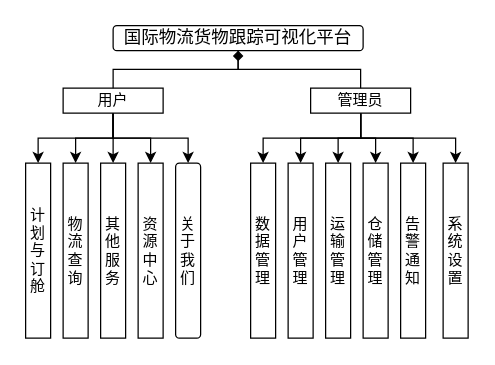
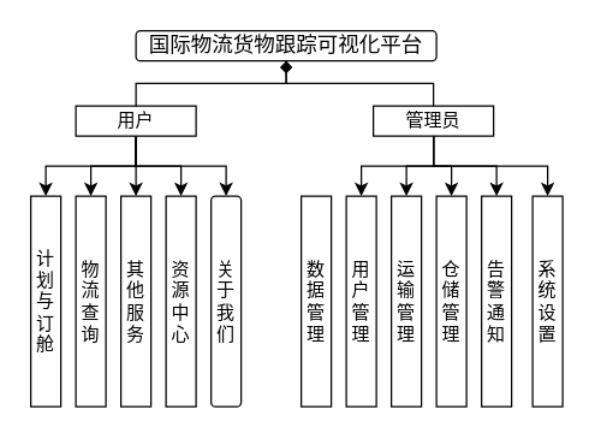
  <mxCell id="0" />
  <mxCell id="1" parent="0" />
  <mxCell id="2" value="&lt;p class=&quot;MsoNormal&quot;&gt;&lt;span style=&quot;mso-spacerun:'yes';font-family:宋体;mso-ansi-font-weight:normal;&lt;br/&gt;mso-bidi-font-weight:bold;font-size:10.5pt;mso-font-kerning:1.0pt;&quot;&gt;国际物流货物跟踪可视化平台&lt;/span&gt;&lt;/p&gt;" style="rounded=1;whiteSpace=wrap;html=1;" parent="1" vertex="1"><mxGeometry x="90" y="20" width="200" height="20" as="geometry" /></mxCell>
  <mxCell id="3" value="计划与订舱" style="rounded=0;whiteSpace=wrap;html=1;" parent="1" vertex="1"><mxGeometry x="20" y="130" width="20" height="140" as="geometry" /></mxCell>
  <mxCell id="4" value="物流查询" style="rounded=0;whiteSpace=wrap;html=1;" parent="1" vertex="1"><mxGeometry x="50" y="130" width="20" height="140" as="geometry" /></mxCell>
  <mxCell id="5" value="其他服务" style="rounded=0;whiteSpace=wrap;html=1;" parent="1" vertex="1"><mxGeometry x="80" y="130" width="20" height="140" as="geometry" /></mxCell>
  <mxCell id="6" value="资源中心" style="rounded=0;whiteSpace=wrap;html=1;" parent="1" vertex="1"><mxGeometry x="110" y="130" width="20" height="140" as="geometry" /></mxCell>
  <mxCell id="7" value="关于我们" style="whiteSpace=wrap;html=1;rounded=1;" parent="1" vertex="1"><mxGeometry x="140" y="130" width="20" height="140" as="geometry" /></mxCell>
  <mxCell id="8" value="数据管理" style="rounded=0;whiteSpace=wrap;html=1;" parent="1" vertex="1"><mxGeometry x="200" y="130" width="20" height="140" as="geometry" /></mxCell>
  <mxCell id="9" value="用户管理" style="rounded=0;whiteSpace=wrap;html=1;" parent="1" vertex="1"><mxGeometry x="230" y="130" width="20" height="140" as="geometry" /></mxCell>
  <mxCell id="10" value="运输管理" style="rounded=0;whiteSpace=wrap;html=1;" parent="1" vertex="1"><mxGeometry x="260" y="130" width="20" height="140" as="geometry" /></mxCell>
  <mxCell id="11" value="仓储管理" style="rounded=0;whiteSpace=wrap;html=1;" parent="1" vertex="1"><mxGeometry x="290" y="130" width="20" height="140" as="geometry" /></mxCell>
  <mxCell id="12" value="告警通知" style="rounded=0;whiteSpace=wrap;html=1;" parent="1" vertex="1"><mxGeometry x="320" y="130" width="20" height="140" as="geometry" /></mxCell>
  <mxCell id="13" style="edgeStyle=orthogonalEdgeStyle;rounded=0;orthogonalLoop=1;jettySize=auto;html=1;exitX=0.5;exitY=1;exitDx=0;exitDy=0;" parent="1" source="18" target="3" edge="1"><mxGeometry relative="1" as="geometry" /></mxCell>
  <mxCell id="14" style="edgeStyle=orthogonalEdgeStyle;rounded=0;orthogonalLoop=1;jettySize=auto;html=1;exitX=0.5;exitY=1;exitDx=0;exitDy=0;entryX=0.5;entryY=0;entryDx=0;entryDy=0;" parent="1" source="18" target="4" edge="1"><mxGeometry relative="1" as="geometry" /></mxCell>
  <mxCell id="15" style="edgeStyle=orthogonalEdgeStyle;rounded=0;orthogonalLoop=1;jettySize=auto;html=1;exitX=0.5;exitY=1;exitDx=0;exitDy=0;entryX=0.5;entryY=0;entryDx=0;entryDy=0;" parent="1" source="18" target="5" edge="1"><mxGeometry relative="1" as="geometry" /></mxCell>
  <mxCell id="16" style="edgeStyle=orthogonalEdgeStyle;rounded=0;orthogonalLoop=1;jettySize=auto;html=1;exitX=0.5;exitY=1;exitDx=0;exitDy=0;" parent="1" source="18" target="6" edge="1"><mxGeometry relative="1" as="geometry" /></mxCell>
  <mxCell id="17" style="edgeStyle=orthogonalEdgeStyle;rounded=0;orthogonalLoop=1;jettySize=auto;html=1;exitX=0.5;exitY=1;exitDx=0;exitDy=0;" parent="1" source="18" target="7" edge="1"><mxGeometry relative="1" as="geometry" /></mxCell>
  <mxCell id="18" value="用户" style="rounded=0;whiteSpace=wrap;html=1;" parent="1" vertex="1"><mxGeometry x="50" y="70" width="80" height="20" as="geometry" /></mxCell>
- <mxCell id="19" style="edgeStyle=orthogonalEdgeStyle;rounded=0;orthogonalLoop=1;jettySize=auto;html=1;exitX=0.5;exitY=1;exitDx=0;exitDy=0;entryX=0.5;entryY=0;entryDx=0;entryDy=0;" parent="1" source="25" target="8" edge="1"><mxGeometry relative="1" as="geometry" /></mxCell>
  <mxCell id="20" style="edgeStyle=orthogonalEdgeStyle;rounded=0;orthogonalLoop=1;jettySize=auto;html=1;exitX=0.5;exitY=1;exitDx=0;exitDy=0;" parent="1" source="25" target="9" edge="1"><mxGeometry relative="1" as="geometry" /></mxCell>
  <mxCell id="21" style="edgeStyle=orthogonalEdgeStyle;rounded=0;orthogonalLoop=1;jettySize=auto;html=1;exitX=0.5;exitY=1;exitDx=0;exitDy=0;" parent="1" source="25" target="10" edge="1"><mxGeometry relative="1" as="geometry" /></mxCell>
  <mxCell id="22" style="edgeStyle=orthogonalEdgeStyle;rounded=0;orthogonalLoop=1;jettySize=auto;html=1;exitX=0.5;exitY=1;exitDx=0;exitDy=0;" parent="1" source="25" target="11" edge="1"><mxGeometry relative="1" as="geometry" /></mxCell>
  <mxCell id="23" style="edgeStyle=orthogonalEdgeStyle;rounded=0;orthogonalLoop=1;jettySize=auto;html=1;exitX=0.5;exitY=1;exitDx=0;exitDy=0;" parent="1" source="25" target="12" edge="1"><mxGeometry relative="1" as="geometry" /></mxCell>
  <mxCell id="24" style="edgeStyle=orthogonalEdgeStyle;rounded=0;orthogonalLoop=1;jettySize=auto;html=1;exitX=0.5;exitY=1;exitDx=0;exitDy=0;" edge="1" parent="1" source="25" target="29"><mxGeometry relative="1" as="geometry" /></mxCell>
  <mxCell id="25" value="管理员" style="rounded=0;whiteSpace=wrap;html=1;" parent="1" vertex="1"><mxGeometry x="248" y="70" width="80" height="20" as="geometry" /></mxCell>
  <mxCell id="26" style="edgeStyle=orthogonalEdgeStyle;rounded=0;orthogonalLoop=1;jettySize=auto;html=1;exitX=0.5;exitY=1;exitDx=0;exitDy=0;" parent="1" source="18" target="18" edge="1"><mxGeometry relative="1" as="geometry" /></mxCell>
  <mxCell id="27" value="" style="endArrow=diamond;html=1;rounded=0;entryX=0.5;entryY=1;entryDx=0;entryDy=0;exitX=0.5;exitY=0;exitDx=0;exitDy=0;edgeStyle=orthogonalEdgeStyle;" parent="1" source="18" target="2" edge="1"><mxGeometry width="50" height="50" relative="1" as="geometry"><mxPoint x="230" y="180" as="sourcePoint" /><mxPoint x="280" y="130" as="targetPoint" /></mxGeometry></mxCell>
  <mxCell id="28" value="" style="endArrow=none;html=1;rounded=0;entryX=0.5;entryY=1;entryDx=0;entryDy=0;exitX=0.5;exitY=0;exitDx=0;exitDy=0;edgeStyle=orthogonalEdgeStyle;" parent="1" source="25" target="2" edge="1"><mxGeometry width="50" height="50" relative="1" as="geometry"><mxPoint x="160" y="130" as="sourcePoint" /><mxPoint x="210" y="80" as="targetPoint" /></mxGeometry></mxCell>
  <mxCell id="29" value="系统设置" style="rounded=0;whiteSpace=wrap;html=1;" vertex="1" parent="1"><mxGeometry x="354" y="130" width="20" height="140" as="geometry" /></mxCell>
